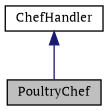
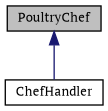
  digraph {
    fontname="PT Serif"
    node [color=black fontname="PT Serif" fontsize=10 shape=record style=filled]
    n1 [fillcolor=grey75 fontcolor=black height=0.2 label=PoultryChef width=0.4]
    n2 [fillcolor=white height=0.2 label=ChefHandler width=0.4]
-   n2 -> n1 [color=midnightblue dir=back fontname="PT Serif" fontsize=10 labelfontname=Helvetica labelfontsize=10 style=solid]
+   n1 -> n2 [color=midnightblue dir=back fontname="PT Serif" fontsize=10 labelfontname=Helvetica labelfontsize=10 style=solid]
  }
